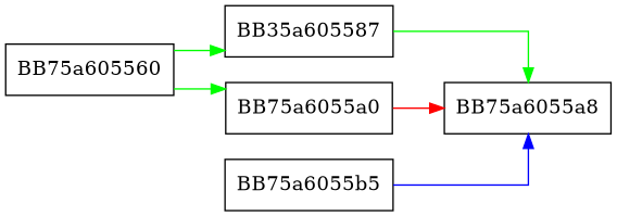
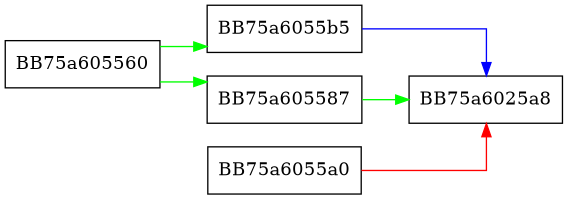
  digraph {
    rankdir=LR
    splines=ortho
    node [shape=box]
    edge [color=green]
    BB75a605560
    BB75a6055b5
-   BB75a605587 [label=BB35a605587]
-   BB75a6055a8
+   BB75a605587
+   BB75a6055a8 [label=BB75a6025a8]
    BB75a6055a0
-   BB75a605560 -> BB75a6055a0
+   BB75a605560 -> BB75a6055b5
    BB75a605560 -> BB75a605587
    BB75a6055b5 -> BB75a6055a8 [color=blue]
    BB75a605587 -> BB75a6055a8
    BB75a6055a0 -> BB75a6055a8 [color=red]
  }
